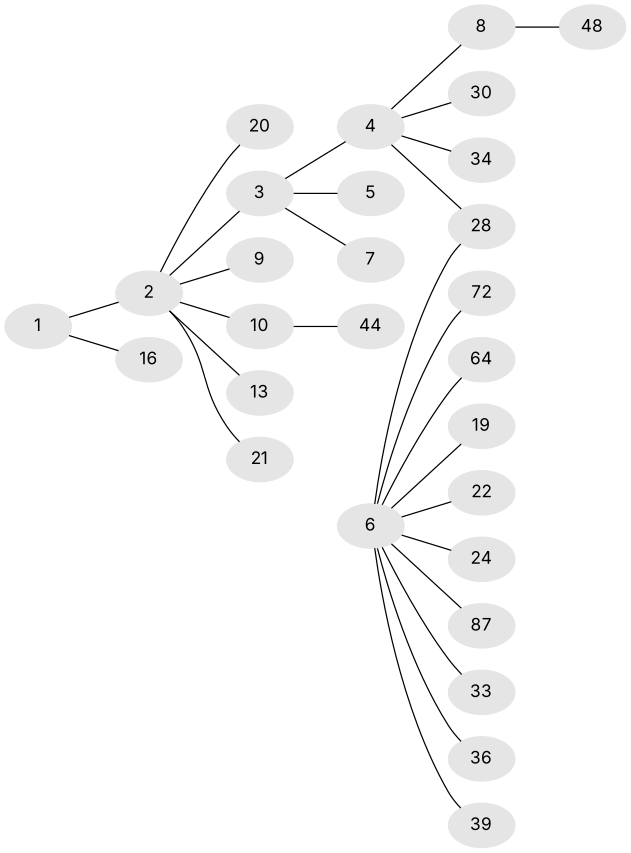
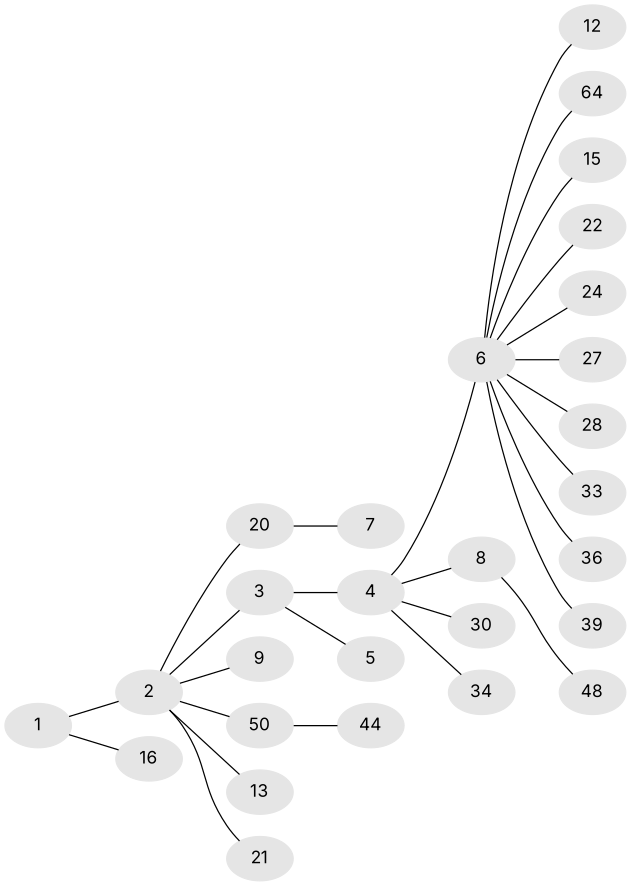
  graph {
    fontname=Inter
    rankdir=LR
    node [color=gray90 fontname=Inter style=filled]
    edge [fontname=Inter]
    1 [super="+19+11+25+31+32+56"]
    2
    16
    20
    3 [super="+18+38"]
    9
-   10
+   10 [label=50]
    13 [super="+42"]
    21 [super="+29+26"]
    4
    5
    7
    44
    6
    8
    30 [super="+50+51"]
    34 [super="+37+53"]
-   12 [super="+23+17" label=72]
+   12 [super="+23+17"]
    n19 [label=64 super="+35"]
-   15 [super="+43" label=19]
+   15 [super="+43"]
    22 [super="+41"]
    24 [super="+45"]
-   27 [label=87]
+   27
    28
    33 [super="+52"]
    36
    39
    48
    1 -- 2
    1 -- 16
    2 -- 20
    2 -- 3
    2 -- 9
    2 -- 10
    2 -- 13
    2 -- 21
    3 -- 4
    3 -- 5
-   3 -- 7
+   20 -- 7
    10 -- 44
-   4 -- 28
+   4 -- 6
    4 -- 8
    4 -- 30
    4 -- 34
    6 -- 12
    6 -- n19
    6 -- 15
    6 -- 22
    6 -- 24
    6 -- 27
    6 -- 28
    6 -- 33
    6 -- 36
    6 -- 39
    8 -- 48
  }
